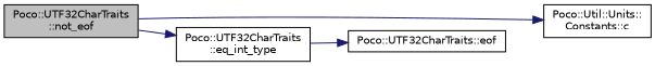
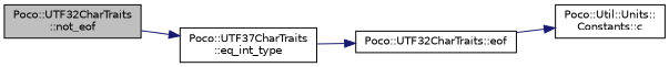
  digraph {
    rankdir=LR
    node [color=black fillcolor=white fontname=Helvetica fontsize=10 shape=record style=filled]
    edge [color=midnightblue fontname=Helvetica fontsize=10 labelfontname=Helvetica labelfontsize=10 style=solid]
    n1 [fillcolor=grey75 fontcolor=black height=0.2 label="Poco::UTF32CharTraits\l::not_eof" width=0.4]
    n2 [height=0.2 label="Poco::Util::Units::\lConstants::c" width=0.4]
-   n3 [height=0.2 label="Poco::UTF32CharTraits\l::eq_int_type" width=0.4]
+   n3 [height=0.2 label="Poco::UTF37CharTraits\l::eq_int_type" width=0.4]
    n4 [height=0.2 label="Poco::UTF32CharTraits::eof" width=0.4]
-   n1 -> n2
+   n4 -> n2
    n1 -> n3
    n3 -> n4
  }
